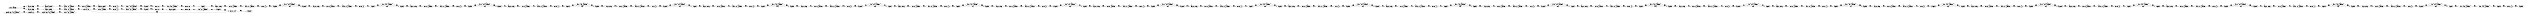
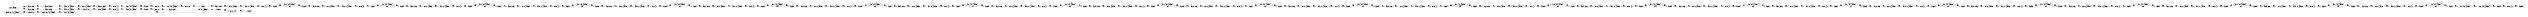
  digraph {
    rankdir=LR
    n1 [label="stp x29 , x30 , [ sp , #- address ]!"]
    n2 [label="mov x29 , sp"]
    n3 [label="stp x19 , x20 , [ sp , # address ]"]
    n4 [label="str x21 , [ sp , # address ]"]
    n5 [label="cbz w0 , address"]
    n6 [label="adrp x1 , string"]
    n7 [label="adrp x1 , string"]
    n8 [label="adrp x19 , symbol"]
    n9 [label="adrp x0 , symbol"]
    n10 [label="add x1 , x1 , # address"]
    n11 [label="add x1 , x1 , # address"]
    n12 [label="mov w2 , # address"]
    n13 [label="adrp x20 , symbol"]
    n14 [label="mov x0 , # 0"]
    n15 [label="ldr x21 , [ x19 , # address ]"]
    n16 [label="bl symbol"]
    n17 [label="mov x1 , x0"]
    n18 [label="ldr x2 , [ x20 , # address ]"]
    n19 [label="mov x0 , x21"]
    n20 [label="bl symbol"]
    n21 [label="adrp x1 , string"]
    n22 [label="mov w2 , # address"]
    n23 [label="add x1 , x1 , # address"]
    n24 [label="mov x0 , # 0"]
    n25 [label="bl symbol"]
    n26 [label="ldr x1 , [ x19 , # address ]"]
    n27 [label="bl symbol"]
    n28 [label="adrp x1 , string"]
    n29 [label="mov w2 , # address"]
    n30 [label="add x1 , x1 , # address"]
    n31 [label="mov x0 , # 0"]
    n32 [label="bl symbol"]
    n33 [label="ldr x1 , [ x19 , # address ]"]
    n34 [label="bl symbol"]
    n35 [label="adrp x1 , string"]
    n36 [label="mov w2 , # address"]
    n37 [label="add x1 , x1 , # address"]
    n38 [label="mov x0 , # 0"]
    n39 [label="bl symbol"]
    n40 [label="ldr x1 , [ x19 , # address ]"]
    n41 [label="bl symbol"]
    n42 [label="adrp x1 , string"]
    n43 [label="mov w2 , # address"]
    n44 [label="add x1 , x1 , # address"]
    n45 [label="mov x0 , # 0"]
    n46 [label="bl symbol"]
    n47 [label="ldr x1 , [ x19 , # address ]"]
    n48 [label="bl symbol"]
    n49 [label="adrp x1 , string"]
    n50 [label="mov w2 , # address"]
    n51 [label="add x1 , x1 , # address"]
    n52 [label="mov x0 , # 0"]
    n53 [label="bl symbol"]
    n54 [label="ldr x1 , [ x19 , # address ]"]
    n55 [label="bl symbol"]
    n56 [label="adrp x1 , string"]
    n57 [label="mov w2 , # address"]
    n58 [label="add x1 , x1 , # address"]
    n59 [label="mov x0 , # 0"]
    n60 [label="bl symbol"]
    n61 [label="ldr x1 , [ x19 , # address ]"]
    n62 [label="bl symbol"]
    n63 [label="adrp x1 , string"]
    n64 [label="mov w2 , # address"]
    n65 [label="add x1 , x1 , # address"]
    n66 [label="mov x0 , # 0"]
    n67 [label="bl symbol"]
    n68 [label="ldr x1 , [ x19 , # address ]"]
    n69 [label="bl symbol"]
    n70 [label="adrp x1 , string"]
    n71 [label="mov w2 , # address"]
    n72 [label="add x1 , x1 , # address"]
    n73 [label="mov x0 , # 0"]
    n74 [label="bl symbol"]
    n75 [label="ldr x1 , [ x19 , # address ]"]
    n76 [label="bl symbol"]
    n77 [label="adrp x1 , string"]
    n78 [label="mov w2 , # address"]
    n79 [label="add x1 , x1 , # address"]
    n80 [label="mov x0 , # 0"]
    n81 [label="bl symbol"]
    n82 [label="ldr x1 , [ x19 , # address ]"]
    n83 [label="bl symbol"]
    n84 [label="adrp x1 , string"]
    n85 [label="mov w2 , # address"]
    n86 [label="add x1 , x1 , # address"]
    n87 [label="mov x0 , # 0"]
    n88 [label="bl symbol"]
    n89 [label="ldr x1 , [ x19 , # address ]"]
    n90 [label="bl symbol"]
    n91 [label="adrp x1 , string"]
    n92 [label="mov w2 , # address"]
    n93 [label="add x1 , x1 , # address"]
    n94 [label="mov x0 , # 0"]
    n95 [label="bl symbol"]
    n96 [label="ldr x1 , [ x19 , # address ]"]
    n97 [label="bl symbol"]
    n98 [label="adrp x1 , string"]
    n99 [label="mov w2 , # address"]
    n100 [label="add x1 , x1 , # address"]
    n101 [label="mov x0 , # 0"]
    n102 [label="bl symbol"]
    n103 [label="ldr x1 , [ x19 , # address ]"]
    n104 [label="bl symbol"]
    n105 [label="adrp x1 , string"]
    n106 [label="mov w2 , # address"]
    n107 [label="add x1 , x1 , # address"]
    n108 [label="mov x0 , # 0"]
    n109 [label="bl symbol"]
    n110 [label="ldr x1 , [ x19 , # address ]"]
    n111 [label="bl symbol"]
    n112 [label="adrp x1 , string"]
    n113 [label="mov w2 , # address"]
    n114 [label="add x1 , x1 , # address"]
    n115 [label="mov x0 , # 0"]
    n116 [label="bl symbol"]
    n117 [label="ldr x1 , [ x19 , # address ]"]
    n118 [label="bl symbol"]
    n119 [label="adrp x1 , string"]
    n120 [label="mov w2 , # address"]
    n121 [label="add x1 , x1 , # address"]
    n122 [label="mov x0 , # 0"]
    n123 [label="bl symbol"]
    n124 [label="ldr x1 , [ x19 , # address ]"]
    n125 [label="bl symbol"]
    n126 [label="adrp x1 , string"]
    n127 [label="mov w2 , # address"]
    n128 [label="add x1 , x1 , # address"]
    n129 [label="mov x0 , # 0"]
    n130 [label="bl symbol"]
    n131 [label="ldr x1 , [ x19 , # address ]"]
    n132 [label="bl symbol"]
    n133 [label="adrp x1 , string"]
    n134 [label="mov w2 , # address"]
    n135 [label="add x1 , x1 , # address"]
    n136 [label="mov x0 , # 0"]
    n137 [label="bl symbol"]
    n138 [label="ldr x1 , [ x19 , # address ]"]
    n139 [label="bl symbol"]
    n140 [label="adrp x1 , string"]
    n141 [label="mov w2 , # address"]
    n142 [label="add x1 , x1 , # address"]
    n143 [label="mov x0 , # 0"]
    n144 [label="bl symbol"]
    n145 [label="ldr x1 , [ x19 , # address ]"]
    n146 [label="bl symbol"]
    n147 [label="adrp x1 , string"]
    n148 [label="mov w2 , # address"]
    n149 [label="add x1 , x1 , # address"]
    n150 [label="mov x0 , # 0"]
    n151 [label="bl symbol"]
    n152 [label="ldr x1 , [ x19 , # address ]"]
    n153 [label="bl symbol"]
    n154 [label="adrp x1 , string"]
    n155 [label="mov w2 , # address"]
    n156 [label="add x1 , x1 , # address"]
    n157 [label="mov x0 , # 0"]
    n158 [label="bl symbol"]
    n159 [label="ldr x1 , [ x19 , # address ]"]
    n160 [label="bl symbol"]
    n161 [label="adrp x1 , string"]
    n162 [label="mov w2 , # address"]
    n163 [label="add x1 , x1 , # address"]
    n164 [label="mov x0 , # 0"]
    n165 [label="bl symbol"]
    n166 [label="ldr x1 , [ x19 , # address ]"]
    n167 [label="bl symbol"]
    n168 [label="adrp x1 , string"]
    n169 [label="mov w2 , # address"]
    n170 [label="add x1 , x1 , # address"]
    n171 [label="mov x0 , # 0"]
    n172 [label="bl symbol"]
    n173 [label="ldr x1 , [ x19 , # address ]"]
    n174 [label="bl symbol"]
    n175 [label="adrp x1 , string"]
    n176 [label="mov w2 , # address"]
    n177 [label="add x1 , x1 , # address"]
    n178 [label="mov x0 , # 0"]
    n179 [label="bl symbol"]
    n180 [label="ldr x1 , [ x19 , # address ]"]
    n181 [label="bl symbol"]
    n182 [label="ldr x1 , [ x20 , # address ]"]
    n183 [label="ldr x0 , [ x19 , # address ]"]
    n184 [label="bl symbol"]
    n185 [label="mov w0 , # 0"]
    n186 [label="bl symbol"]
    n187 [label="mov w19 , w0"]
    n188 [label="mov w2 , # address"]
    n189 [label="mov w0 , w19"]
    n190 [label="mov x0 , # 0"]
    n191 [label="bl symbol"]
    n192 [label="ldr x20 , [ x3 , # address ]"]
    n193 [label="bl symbol"]
    n194 [label="mov x1 , x0"]
    n195 [label="adrp x2 , symbol"]
-   n196 [label="mov x0 , x20"]
    n197 [label="ldr x2 , [ x2 , # address ]"]
    n198 [label="bl symbol"]
    n1 -> n2 [label=CFG]
    n2 -> n3 [label=CFG]
    n3 -> n4 [label=CFG]
    n5 -> n6 [label=CFG]
    n5 -> n7 [label=CFG]
    n6 -> n8 [label=CFG]
    n7 -> n9 [label=CFG]
    n8 -> n10 [label=CFG]
    n9 -> n11 [label=CFG]
    n10 -> n12 [label=CFG]
    n11 -> n187 [label=CFG]
    n12 -> n13 [label=CFG]
    n13 -> n14 [label=CFG]
    n14 -> n15 [label=CFG]
    n15 -> n16 [label=CFG]
    n16 -> n17 [label=DFG]
    n17 -> n18 [label=CFG]
    n18 -> n19 [label=CFG]
    n19 -> n20 [label=CFG]
    n20 -> n21 [label=CFG]
    n21 -> n22 [label=CFG]
    n22 -> n23 [label=CFG]
    n23 -> n24 [label=CFG]
    n24 -> n25 [label=CFG]
    n25 -> n26 [label=CFG]
    n25 -> n27 [label=DFG]
    n26 -> n27 [label=DFG]
    n27 -> n28 [label=CFG]
    n28 -> n29 [label=CFG]
    n29 -> n30 [label=CFG]
    n30 -> n31 [label=CFG]
    n31 -> n32 [label=CFG]
    n32 -> n33 [label=CFG]
    n32 -> n34 [label=DFG]
    n33 -> n34 [label=DFG]
    n34 -> n35 [label=CFG]
    n35 -> n36 [label=CFG]
    n36 -> n37 [label=CFG]
    n37 -> n38 [label=CFG]
    n38 -> n39 [label=CFG]
    n39 -> n40 [label=CFG]
    n39 -> n41 [label=DFG]
    n40 -> n41 [label=DFG]
    n41 -> n42 [label=CFG]
    n42 -> n43 [label=CFG]
    n43 -> n44 [label=CFG]
    n44 -> n45 [label=CFG]
    n45 -> n46 [label=CFG]
    n46 -> n47 [label=CFG]
    n46 -> n48 [label=DFG]
    n47 -> n48 [label=DFG]
    n48 -> n49 [label=CFG]
    n49 -> n50 [label=CFG]
    n50 -> n51 [label=CFG]
    n51 -> n52 [label=CFG]
    n52 -> n53 [label=CFG]
    n53 -> n54 [label=CFG]
    n53 -> n55 [label=DFG]
    n54 -> n55 [label=DFG]
    n55 -> n56 [label=CFG]
    n56 -> n57 [label=CFG]
    n57 -> n58 [label=CFG]
    n58 -> n59 [label=CFG]
    n59 -> n60 [label=CFG]
    n60 -> n61 [label=CFG]
    n60 -> n62 [label=DFG]
    n61 -> n62 [label=DFG]
    n62 -> n63 [label=CFG]
    n63 -> n64 [label=CFG]
    n64 -> n65 [label=CFG]
    n65 -> n66 [label=CFG]
    n66 -> n67 [label=CFG]
    n67 -> n68 [label=CFG]
    n67 -> n69 [label=DFG]
    n68 -> n69 [label=DFG]
    n69 -> n70 [label=CFG]
    n70 -> n71 [label=CFG]
    n71 -> n72 [label=CFG]
    n72 -> n73 [label=CFG]
    n73 -> n74 [label=CFG]
    n74 -> n75 [label=CFG]
    n74 -> n76 [label=DFG]
    n75 -> n76 [label=DFG]
    n76 -> n77 [label=CFG]
    n77 -> n78 [label=CFG]
    n78 -> n79 [label=CFG]
    n79 -> n80 [label=CFG]
    n80 -> n81 [label=CFG]
    n81 -> n82 [label=CFG]
    n81 -> n83 [label=DFG]
    n82 -> n83 [label=DFG]
    n83 -> n84 [label=CFG]
    n84 -> n85 [label=CFG]
    n85 -> n86 [label=CFG]
    n86 -> n87 [label=CFG]
    n87 -> n88 [label=CFG]
    n88 -> n89 [label=CFG]
    n88 -> n90 [label=DFG]
    n89 -> n90 [label=DFG]
    n90 -> n91 [label=CFG]
    n91 -> n92 [label=CFG]
    n92 -> n93 [label=CFG]
    n93 -> n94 [label=CFG]
    n94 -> n95 [label=CFG]
    n95 -> n96 [label=CFG]
    n95 -> n97 [label=DFG]
    n96 -> n97 [label=DFG]
    n97 -> n98 [label=CFG]
    n98 -> n99 [label=CFG]
    n99 -> n100 [label=CFG]
    n100 -> n101 [label=CFG]
    n101 -> n102 [label=CFG]
    n102 -> n103 [label=CFG]
    n102 -> n104 [label=DFG]
    n103 -> n104 [label=DFG]
    n104 -> n105 [label=CFG]
    n105 -> n106 [label=CFG]
    n106 -> n107 [label=CFG]
    n107 -> n108 [label=CFG]
    n108 -> n109 [label=CFG]
    n109 -> n110 [label=CFG]
    n109 -> n111 [label=DFG]
    n110 -> n111 [label=DFG]
    n111 -> n112 [label=CFG]
    n112 -> n113 [label=CFG]
    n113 -> n114 [label=CFG]
    n114 -> n115 [label=CFG]
    n115 -> n116 [label=CFG]
    n116 -> n117 [label=CFG]
    n116 -> n118 [label=DFG]
    n117 -> n118 [label=DFG]
    n118 -> n119 [label=CFG]
    n119 -> n120 [label=CFG]
    n120 -> n121 [label=CFG]
    n121 -> n122 [label=CFG]
    n122 -> n123 [label=CFG]
    n123 -> n124 [label=CFG]
    n123 -> n125 [label=DFG]
    n124 -> n125 [label=DFG]
    n125 -> n126 [label=CFG]
    n126 -> n127 [label=CFG]
    n127 -> n128 [label=CFG]
    n128 -> n129 [label=CFG]
    n129 -> n130 [label=CFG]
    n130 -> n131 [label=CFG]
    n130 -> n132 [label=DFG]
    n131 -> n132 [label=DFG]
    n132 -> n133 [label=CFG]
    n133 -> n134 [label=CFG]
    n134 -> n135 [label=CFG]
    n135 -> n136 [label=CFG]
    n136 -> n137 [label=CFG]
    n137 -> n138 [label=CFG]
    n137 -> n139 [label=DFG]
    n138 -> n139 [label=DFG]
    n139 -> n140 [label=CFG]
    n140 -> n141 [label=CFG]
    n141 -> n142 [label=CFG]
    n142 -> n143 [label=CFG]
    n143 -> n144 [label=CFG]
    n144 -> n145 [label=CFG]
    n144 -> n146 [label=DFG]
    n145 -> n146 [label=DFG]
    n146 -> n147 [label=CFG]
    n147 -> n148 [label=CFG]
    n148 -> n149 [label=CFG]
    n149 -> n150 [label=CFG]
    n150 -> n151 [label=CFG]
    n151 -> n152 [label=CFG]
    n151 -> n153 [label=DFG]
    n152 -> n153 [label=DFG]
    n153 -> n154 [label=CFG]
    n154 -> n155 [label=CFG]
    n155 -> n156 [label=CFG]
    n156 -> n157 [label=CFG]
    n157 -> n158 [label=CFG]
    n158 -> n159 [label=CFG]
    n158 -> n160 [label=DFG]
    n159 -> n160 [label=DFG]
    n160 -> n161 [label=CFG]
    n161 -> n162 [label=CFG]
    n162 -> n163 [label=CFG]
    n163 -> n164 [label=CFG]
    n164 -> n165 [label=CFG]
    n165 -> n166 [label=CFG]
    n165 -> n167 [label=DFG]
    n166 -> n167 [label=DFG]
    n167 -> n168 [label=CFG]
    n168 -> n169 [label=CFG]
    n169 -> n170 [label=CFG]
    n170 -> n171 [label=CFG]
    n171 -> n172 [label=CFG]
    n172 -> n173 [label=CFG]
    n172 -> n174 [label=DFG]
    n173 -> n174 [label=DFG]
    n174 -> n175 [label=CFG]
    n175 -> n176 [label=CFG]
    n176 -> n177 [label=CFG]
    n177 -> n178 [label=CFG]
    n178 -> n179 [label=CFG]
    n179 -> n180 [label=CFG]
    n179 -> n181 [label=DFG]
    n180 -> n181 [label=DFG]
    n181 -> n182 [label=CFG]
    n182 -> n183 [label=CFG]
    n183 -> n184 [label=CFG]
    n184 -> n185 [label=CFG]
    n185 -> n186 [label=CFG]
    n187 -> n188 [label=CFG]
    n187 -> n189 [label=DFG]
    n188 -> n190 [label=CFG]
    n189 -> n191 [label=DFG]
    n190 -> n192 [label=CFG]
    n192 -> n193 [label=CFG]
    n193 -> n194 [label=DFG]
    n194 -> n195 [label=CFG]
-   n195 -> n196 [label=CFG]
-   n196 -> n197 [label=CFG]
    n197 -> n198 [label=CFG]
    n198 -> n189 [label=CFG]
  }
